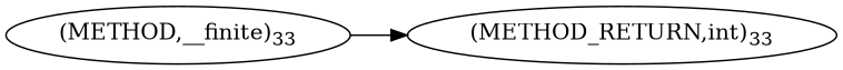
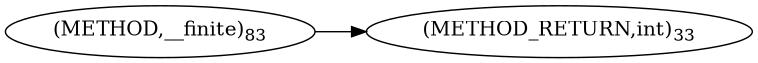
  digraph {
    rankdir=LR
-   n1 [label=<(METHOD,__finite)<SUB>33</SUB>>]
+   n1 [label=<(METHOD,__finite)<SUB>83</SUB>>]
    n2 [label=<(METHOD_RETURN,int)<SUB>33</SUB>>]
    n1 -> n2
  }
